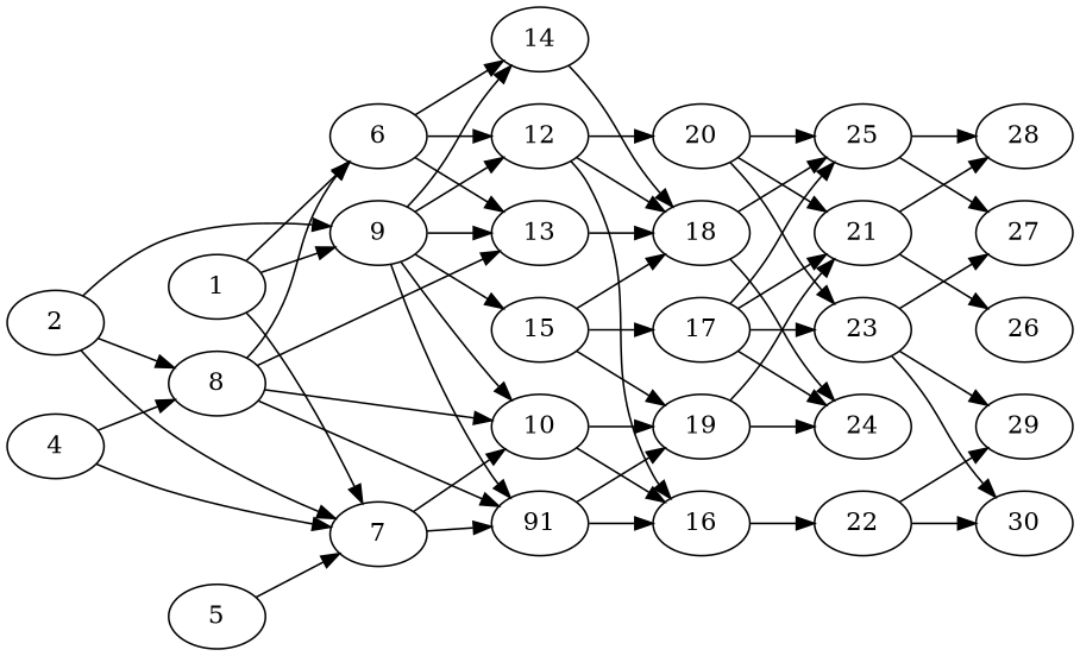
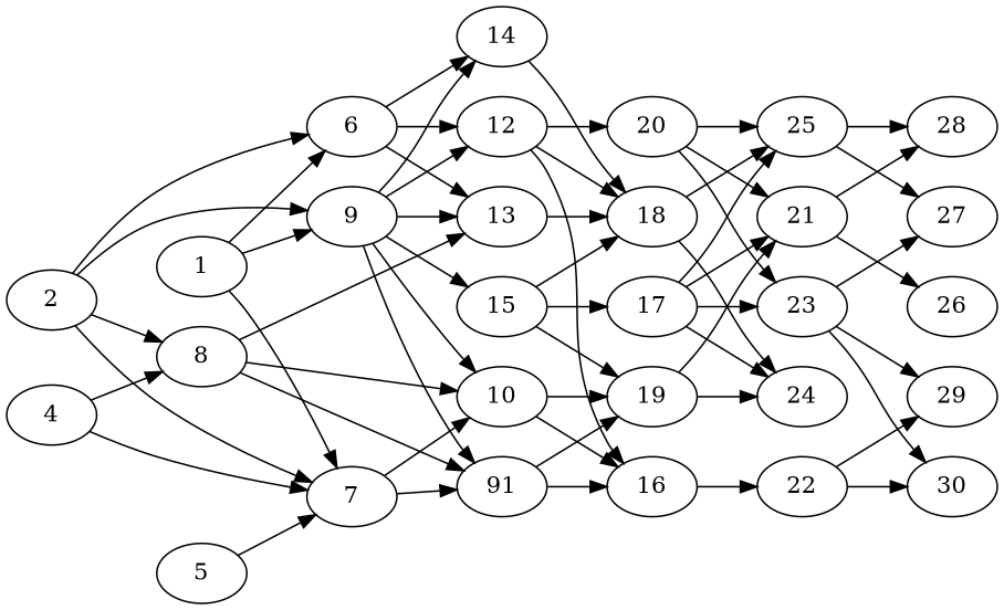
  digraph {
    rankdir=LR
    node [alpha=0.03]
    1 [alpha=0.17 expect_size=43965440]
    6 [expect_size=32084992]
    7 [alpha=0.15 expect_size=9182208]
    9 [alpha=0.12 expect_size=35366912]
    12 [alpha=0.14 expect_size=19305472]
    13 [alpha=0.12 expect_size=15558656]
    14 [alpha=0.18 expect_size=42826752]
    10 [alpha=0.08 expect_size=33631232]
    n9 [alpha=0.13 expect_size=27468800 label=91]
    15 [alpha=0.10 expect_size=28246016]
    16 [expect_size=34271232]
    18 [alpha=0.00 expect_size=29640704]
    20 [alpha=0.11 expect_size=21109760]
    19 [alpha=0.08 expect_size=38972416]
    17 [alpha=0.07 expect_size=42254336]
    2 [alpha=0.18 expect_size=52028416]
    8 [alpha=0.04 expect_size=6236160]
    4 [alpha=0.14 expect_size=20911104]
    5 [expect_size=11009024]
    22 [alpha=0.10 expect_size=23934976]
    24 [alpha=0.19 expect_size=37342208]
    25 [alpha=0.08 expect_size=33767424]
    21 [alpha=0.11 expect_size=40766464]
    23 [alpha=0.11 expect_size=9095168]
    29 [alpha=0.12 expect_size=35607552]
    30 [alpha=0.00 expect_size=8174592]
    26 [alpha=0.10 expect_size=9930752]
    28 [alpha=0.16 expect_size=34883584]
    27 [alpha=0.13 expect_size=18018304]
    1 -> 6
    1 -> 7
    1 -> 9
    6 -> 12
    6 -> 13
    6 -> 14
    7 -> 10
    7 -> n9
    9 -> 12
    9 -> 13
    9 -> 14
    9 -> 10
    9 -> n9
    9 -> 15
    12 -> 16
    12 -> 18
    12 -> 20
    13 -> 18
    14 -> 18
    10 -> 16
    10 -> 19
    n9 -> 16
    n9 -> 19
    15 -> 18
    15 -> 19
    15 -> 17
    16 -> 22
    18 -> 24
    18 -> 25
    20 -> 25
    20 -> 21
    20 -> 23
    19 -> 24
    19 -> 21
    17 -> 24
    17 -> 25
    17 -> 21
    17 -> 23
-   8 -> 6
+   2 -> 6
    2 -> 7
    2 -> 9
    2 -> 8
    8 -> 13
    8 -> 10
    8 -> n9
    4 -> 7
    4 -> 8
    5 -> 7
    22 -> 29
    22 -> 30
    25 -> 28
    25 -> 27
    21 -> 26
    21 -> 28
    23 -> 29
    23 -> 30
    23 -> 27
  }
